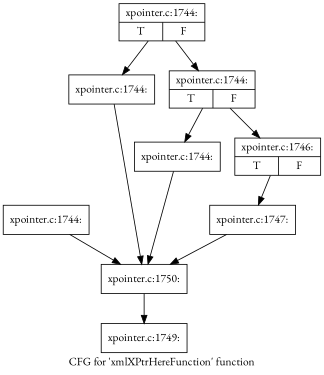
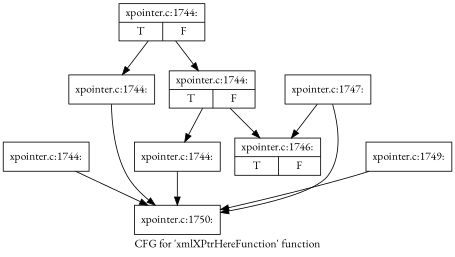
  digraph {
    fontname="EB Garamond"
    label="CFG for 'xmlXPtrHereFunction' function"
    node [fontname="EB Garamond" shape=record]
    edge [fontname="EB Garamond"]
    n1 [label="{xpointer.c:1744:}"]
    n2 [label="{xpointer.c:1750:}"]
    n3 [label="{xpointer.c:1744:|{<s0>T|<s1>F}}"]
    n4 [label="{xpointer.c:1744:}"]
    n5 [label="{xpointer.c:1744:|{<s0>T|<s1>F}}"]
    n6 [label="{xpointer.c:1744:}"]
    n7 [label="{xpointer.c:1746:|{<s0>T|<s1>F}}"]
    n8 [label="{xpointer.c:1747:}"]
    n9 [label="{xpointer.c:1749:}"]
    n1 -> n2
    n3 -> n4
    n3 -> n5
    n4 -> n2
    n5 -> n6
    n5 -> n7
    n6 -> n2
-   n7 -> n8
+   n8 -> n7
    n8 -> n2
-   n2 -> n9
+   n9 -> n2
  }
